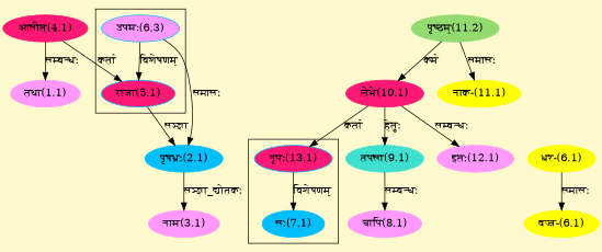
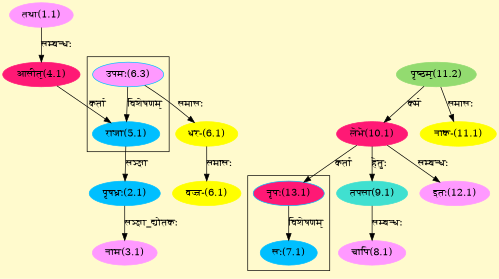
  digraph {
    bgcolor=lemonchiffon1
    compound=true
    rankdir=BT
    node [color="#00BFFF" style=filled]
    edge [dir=back]
    n1 [fillcolor="#FF99FF" label="उपमः(6.3)"]
-   n2 [label="राजा(5.1)" fillcolor="#FF1975"]
+   n2 [label="राजा(5.1)"]
    n3 [label="सः(7.1)"]
    n4 [fillcolor="#FF1975" label="नृपः(13.1)"]
    n5 [color="#FF1975" label="आसीत्(4.1)"]
    n6 [color="#FF1975" label="लेभे(10.1)"]
    n7 [color="#93DB70" label="पृष्ठम्(11.2)"]
    n8 [color="#FF99FF" label="तथा(1.1)"]
    n9 [label="पृषध्रः(2.1)"]
    n10 [color="#FF99FF" label="नाम(3.1)"]
    n11 [color="#FFFF00" label="वज्र-(6.1)"]
    n12 [color="#FFFF00" label="धर-(6.1)"]
    n13 [color="#FF99FF" label="चापि(8.1)"]
    n14 [color="#40E0D0" label="तपसा(9.1)"]
    n15 [color="#FFFF00" label="नाक-(11.1)"]
    n16 [color="#FF99FF" label="इतः(12.1)"]
    subgraph cluster_1 {
      n1
      n2
    }
    subgraph cluster_2 {
      n3
      n4
    }
    n2 -> n1 [label="विशेषणम्"]
    n2 -> n5 [label="कर्ता"]
    n3 -> n4 [label="विशेषणम्"]
    n4 -> n6 [label="कर्ता"]
    n6 -> n7 [label="कर्म"]
-   n8 -> n5 [label="सम्बन्धः"]
+   n5 -> n8 [label="सम्बन्धः"]
    n9 -> n2 [label="सञ्ज्ञा"]
    n10 -> n9 [label="सञ्ज्ञा_द्योतकः"]
    n11 -> n12 [label="समासः"]
-   n9 -> n1 [label="समासः"]
+   n12 -> n1 [label="समासः"]
    n13 -> n14 [label="सम्बन्धः"]
    n14 -> n6 [label="हेतुः"]
    n15 -> n7 [label="समासः"]
    n16 -> n6 [label="सम्बन्धः"]
  }
